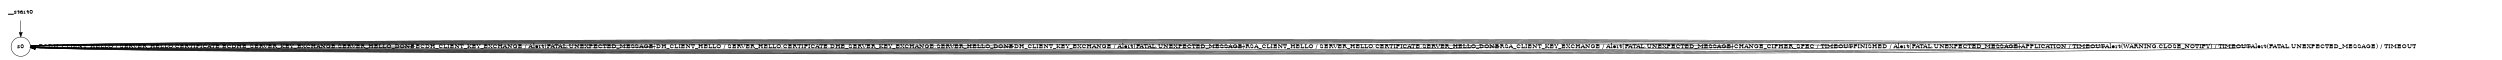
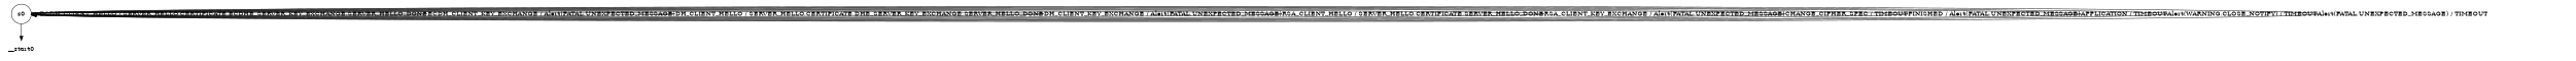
  digraph {
    __start0 [shape=none]
    n2 [label=s0 shape=circle]
-   __start0 -> n2
+   n2 -> __start0
    n2 -> n2 [label="ECDH_CLIENT_HELLO / SERVER_HELLO,CERTIFICATE,ECDHE_SERVER_KEY_EXCHANGE,SERVER_HELLO_DONE"]
    n2 -> n2 [label="ECDH_CLIENT_KEY_EXCHANGE / Alert(FATAL,UNEXPECTED_MESSAGE)"]
    n2 -> n2 [label="DH_CLIENT_HELLO / SERVER_HELLO,CERTIFICATE,DHE_SERVER_KEY_EXCHANGE,SERVER_HELLO_DONE"]
    n2 -> n2 [label="DH_CLIENT_KEY_EXCHANGE / Alert(FATAL,UNEXPECTED_MESSAGE)"]
    n2 -> n2 [label="RSA_CLIENT_HELLO / SERVER_HELLO,CERTIFICATE,SERVER_HELLO_DONE"]
    n2 -> n2 [label="RSA_CLIENT_KEY_EXCHANGE / Alert(FATAL,UNEXPECTED_MESSAGE)"]
    n2 -> n2 [label="CHANGE_CIPHER_SPEC / TIMEOUT"]
    n2 -> n2 [label="FINISHED / Alert(FATAL,UNEXPECTED_MESSAGE)"]
    n2 -> n2 [label="APPLICATION / TIMEOUT"]
    n2 -> n2 [label="Alert(WARNING,CLOSE_NOTIFY) / TIMEOUT"]
    n2 -> n2 [label="Alert(FATAL,UNEXPECTED_MESSAGE) / TIMEOUT"]
  }
